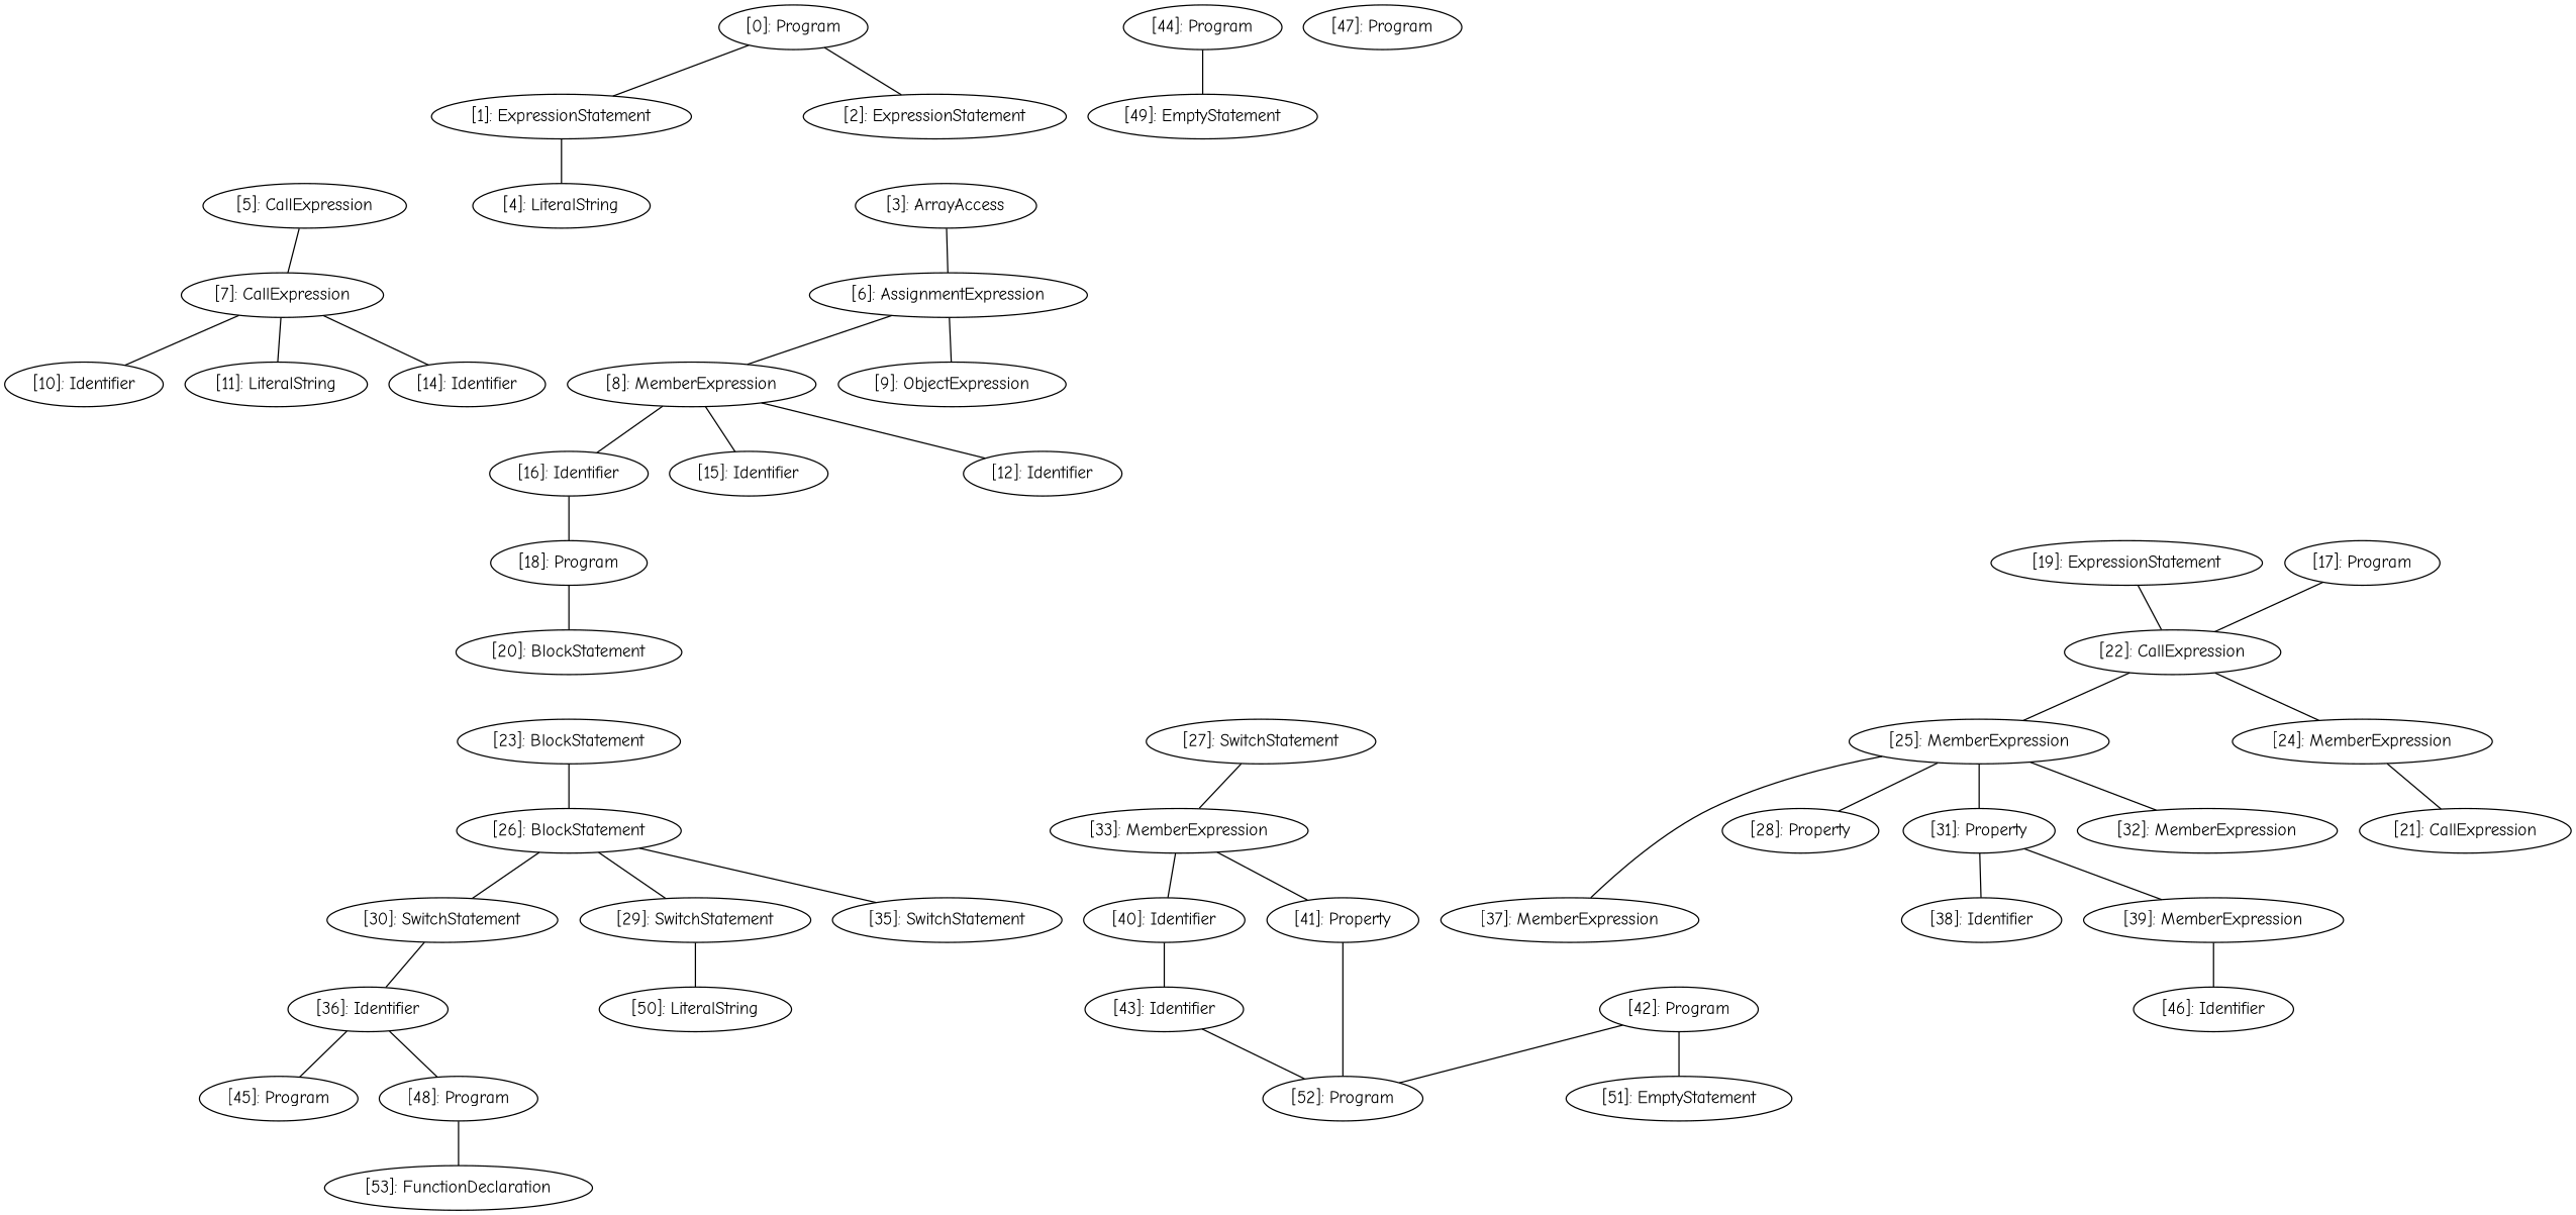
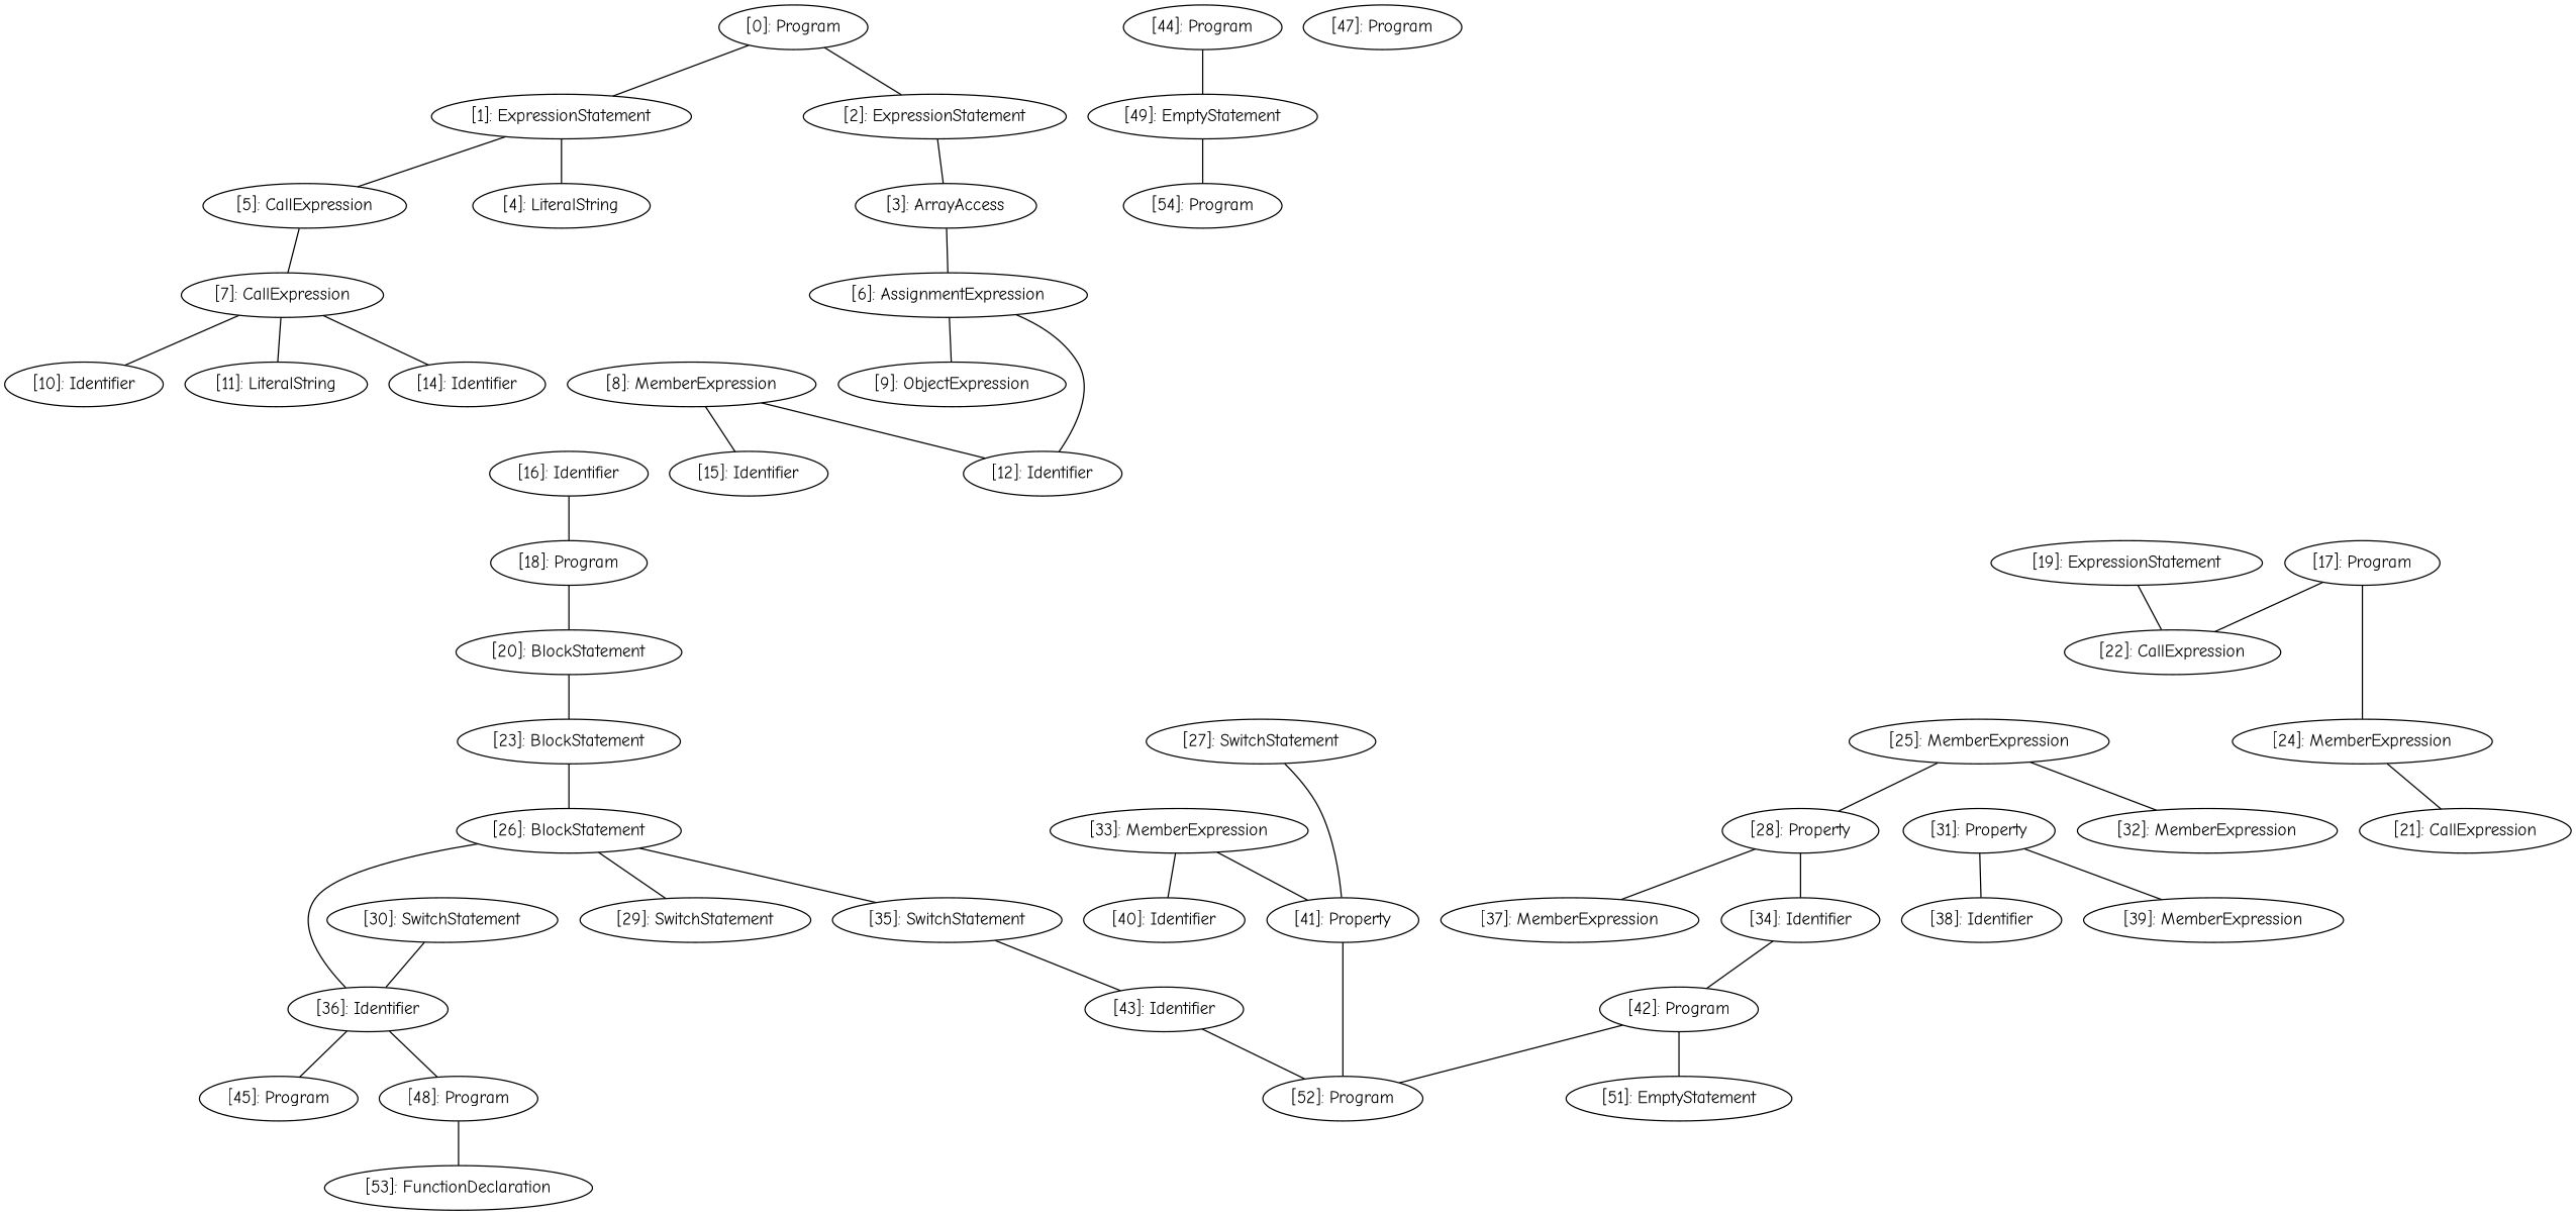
  graph {
    fontname="Comic Neue"
    node [fontname="Comic Neue"]
    edge [fontname="Comic Neue"]
    n1 [label="[0]: Program"]
    n2 [label="[1]: ExpressionStatement"]
    n3 [label="[2]: ExpressionStatement"]
    n4 [label="[4]: LiteralString"]
    n5 [label="[5]: CallExpression"]
    n6 [label="[3]: ArrayAccess"]
    n7 [label="[7]: CallExpression"]
    n8 [label="[6]: AssignmentExpression"]
    n9 [label="[8]: MemberExpression"]
    n10 [label="[9]: ObjectExpression"]
    n11 [label="[10]: Identifier"]
    n12 [label="[11]: LiteralString"]
    n13 [label="[14]: Identifier"]
    n14 [label="[12]: Identifier"]
    n15 [label="[15]: Identifier"]
    n16 [label="[16]: Identifier"]
    n17 [label="[18]: Program"]
    n18 [label="[20]: BlockStatement"]
    n19 [label="[17]: Program"]
    n20 [label="[22]: CallExpression"]
    n21 [label="[19]: ExpressionStatement"]
    n22 [label="[23]: BlockStatement"]
    n23 [label="[21]: CallExpression"]
    n24 [label="[24]: MemberExpression"]
    n25 [label="[25]: MemberExpression"]
    n26 [label="[26]: BlockStatement"]
    n27 [label="[28]: Property"]
    n28 [label="[31]: Property"]
    n29 [label="[32]: MemberExpression"]
    n30 [label="[29]: SwitchStatement"]
    n31 [label="[30]: SwitchStatement"]
    n32 [label="[35]: SwitchStatement"]
+   n33 [label="[34]: Identifier"]
    n34 [label="[37]: MemberExpression"]
    n35 [label="[38]: Identifier"]
    n36 [label="[39]: MemberExpression"]
-   n37 [label="[50]: LiteralString"]
    n38 [label="[36]: Identifier"]
    n39 [label="[43]: Identifier"]
    n40 [label="[27]: SwitchStatement"]
    n41 [label="[33]: MemberExpression"]
    n42 [label="[40]: Identifier"]
    n43 [label="[41]: Property"]
    n44 [label="[42]: Program"]
    n45 [label="[45]: Program"]
    n46 [label="[48]: Program"]
-   n47 [label="[46]: Identifier"]
    n48 [label="[52]: Program"]
    n49 [label="[51]: EmptyStatement"]
    n50 [label="[53]: FunctionDeclaration"]
    n51 [label="[44]: Program"]
    n52 [label="[49]: EmptyStatement"]
+   n53 [label="[54]: Program"]
    n54 [label="[47]: Program"]
    n1 -- n2
    n1 -- n3
    n2 -- n4
+   n2 -- n5
+   n3 -- n6
    n5 -- n7
    n6 -- n8
    n7 -- n11
    n7 -- n12
    n7 -- n13
-   n8 -- n9
+   n8 -- n14
    n8 -- n10
    n9 -- n14
    n9 -- n15
-   n9 -- n16
    n16 -- n17
    n17 -- n18
+   n18 -- n22
    n19 -- n20
-   n20 -- n24
-   n20 -- n25
+   n19 -- n24
    n21 -- n20
    n22 -- n26
    n24 -- n23
    n25 -- n27
-   n25 -- n28
    n25 -- n29
    n26 -- n30
-   n26 -- n31
+   n26 -- n38
    n26 -- n32
-   n25 -- n34
+   n27 -- n33
+   n27 -- n34
    n28 -- n35
    n28 -- n36
-   n30 -- n37
    n31 -- n38
-   n42 -- n39
-   n36 -- n47
+   n32 -- n39
+   n33 -- n44
    n38 -- n45
    n38 -- n46
    n39 -- n48
-   n40 -- n41
+   n40 -- n43
    n41 -- n42
    n41 -- n43
    n43 -- n48
    n44 -- n48
    n44 -- n49
    n46 -- n50
    n51 -- n52
+   n52 -- n53
  }
